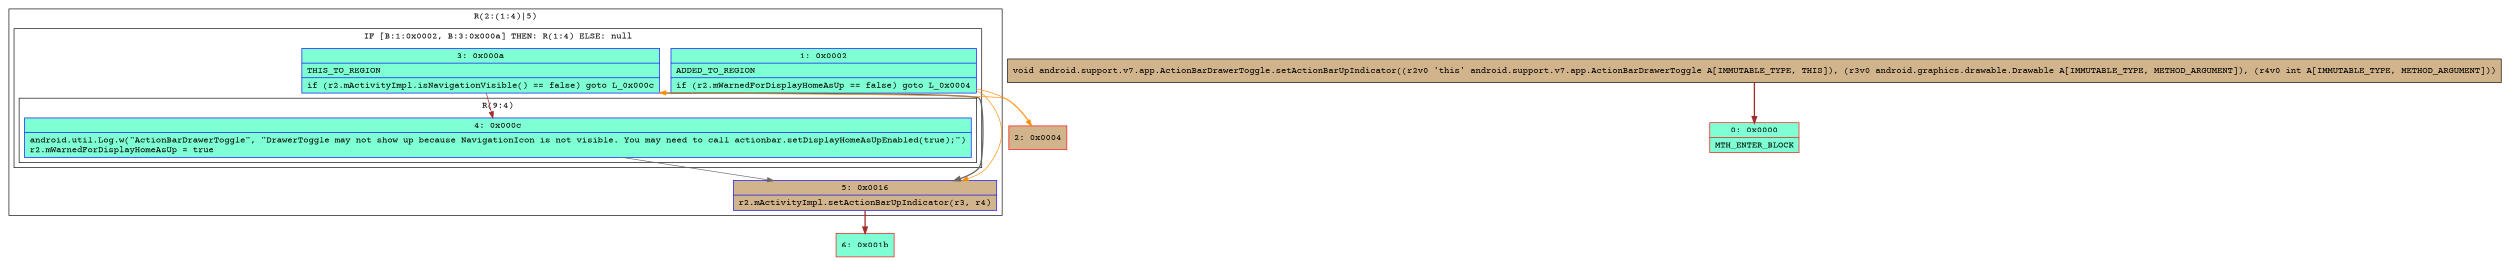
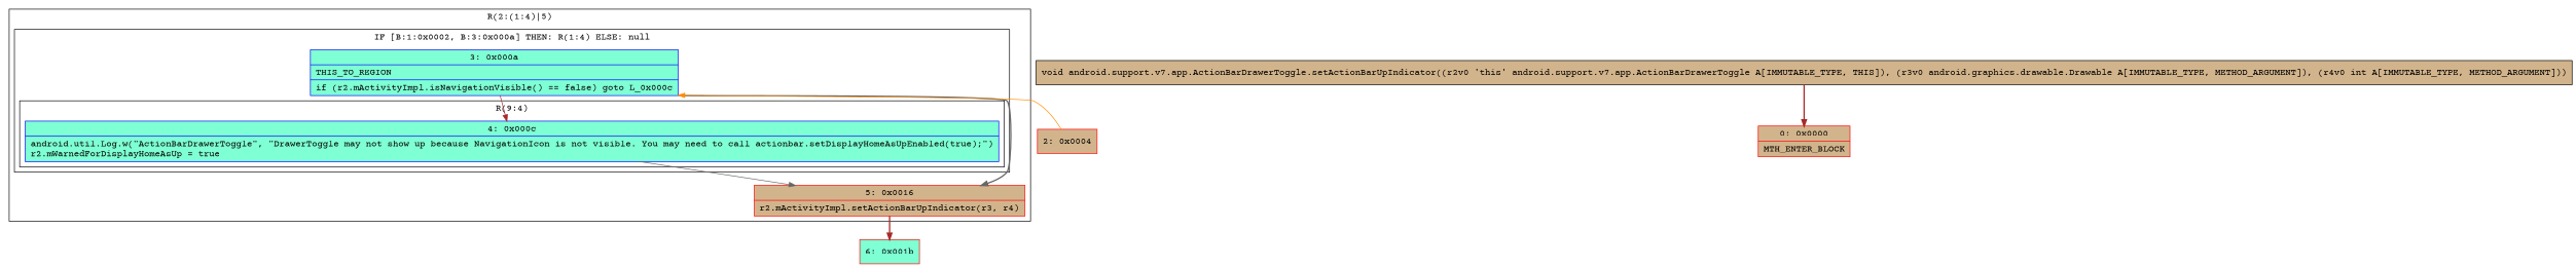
  digraph {
    fontname="Courier Prime"
    node [color=blue fillcolor=aquamarine fontname="Courier Prime" shape=record style=filled]
    edge [color=darkorange fontname="Courier Prime" style=solid]
    n1 [label="{4\:\ 0x000c|android.util.Log.w(\"ActionBarDrawerToggle\", \"DrawerToggle may not show up because NavigationIcon is not visible. You may need to call actionbar.setDisplayHomeAsUpEnabled(true);\")\lr2.mWarnedForDisplayHomeAsUp = true\l}"]
-   n2 [label="{1\:\ 0x0002|ADDED_TO_REGION\l|if (r2.mWarnedForDisplayHomeAsUp == false) goto L_0x0004\l}"]
    n3 [label="{3\:\ 0x000a|THIS_TO_REGION\l|if (r2.mActivityImpl.isNavigationVisible() == false) goto L_0x000c\l}"]
-   n4 [fillcolor=tan label="{5\:\ 0x0016|r2.mActivityImpl.setActionBarUpIndicator(r3, r4)\l}"]
+   n4 [color=red fillcolor=tan label="{5\:\ 0x0016|r2.mActivityImpl.setActionBarUpIndicator(r3, r4)\l}"]
    n5 [color=red fillcolor=tan label="{2\:\ 0x0004}"]
    n6 [color=red label="{6\:\ 0x001b}"]
-   n7 [color=red label="{0\:\ 0x0000|MTH_ENTER_BLOCK\l}"]
+   n7 [color=red fillcolor=tan label="{0\:\ 0x0000|MTH_ENTER_BLOCK\l}"]
    n8 [fillcolor=tan label="{void android.support.v7.app.ActionBarDrawerToggle.setActionBarUpIndicator((r2v0 'this' android.support.v7.app.ActionBarDrawerToggle A[IMMUTABLE_TYPE, THIS]), (r3v0 android.graphics.drawable.Drawable A[IMMUTABLE_TYPE, METHOD_ARGUMENT]), (r4v0 int A[IMMUTABLE_TYPE, METHOD_ARGUMENT])) }" color=""]
    subgraph cluster_1 {
      label="R(2:(1:4)|5)"
      n4
      subgraph cluster_2 {
        label="IF [B:1:0x0002, B:3:0x000a] THEN: R(1:4) ELSE: null"
-       n2
        n3
        subgraph cluster_3 {
          label="R(9:4)"
          n1
        }
      }
    }
    n1 -> n4 [color=gray40]
-   n2 -> n4
-   n2 -> n5
    n3 -> n1 [color=brown]
    n3 -> n4 [color=gray40 style=bold]
    n4 -> n6 [color=brown style=bold]
    n5 -> n3
    n8 -> n7 [color=brown style=bold]
  }
